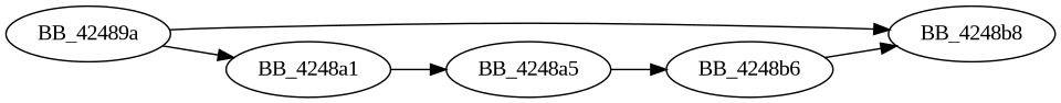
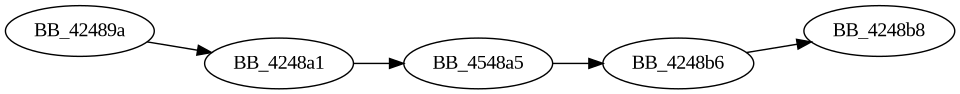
  digraph {
    fontname="Liberation Serif"
    rankdir=LR
    node [fontname="Liberation Serif"]
    edge [fontname="Liberation Serif"]
    BB_42489a
    BB_4248b8
    BB_4248a1
-   BB_4248a5
+   BB_4248a5 [label=BB_4548a5]
    BB_4248b6
-   BB_42489a -> BB_4248b8
    BB_42489a -> BB_4248a1
    BB_4248a1 -> BB_4248a5
    BB_4248a5 -> BB_4248b6
    BB_4248b6 -> BB_4248b8
  }
